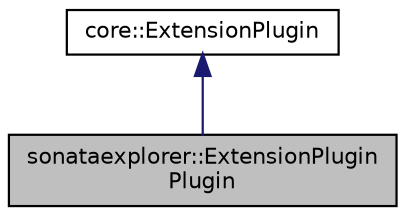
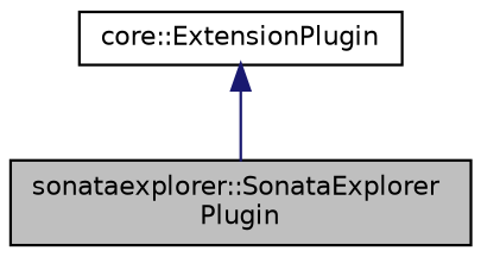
  digraph {
    node [color=black fontname=Helvetica fontsize=10 shape=record style=filled]
-   n1 [fillcolor=grey75 fontcolor=black height=0.2 label="sonataexplorer::ExtensionPlugin\lPlugin" width=0.4]
+   n1 [fillcolor=grey75 fontcolor=black height=0.2 label="sonataexplorer::SonataExplorer\lPlugin" width=0.4]
    n2 [fillcolor=white height=0.2 label="core::ExtensionPlugin" width=0.4]
    n2 -> n1 [color=midnightblue dir=back fontname=Helvetica fontsize=10 labelfontname=Helvetica labelfontsize=10 style=solid]
  }
